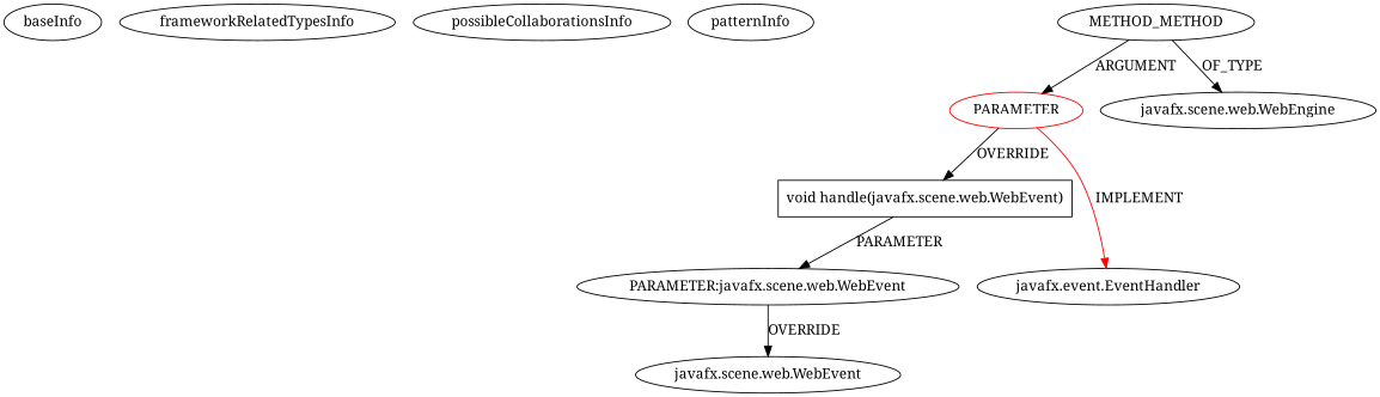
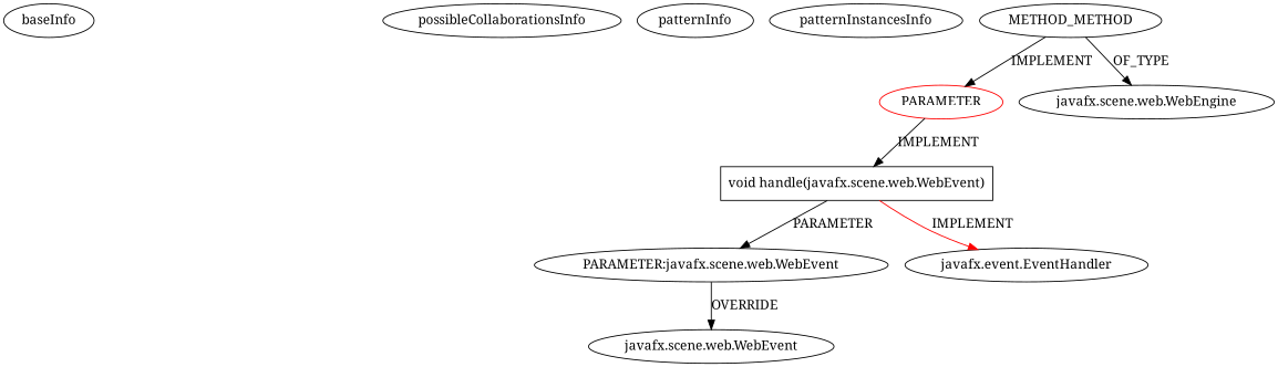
  digraph {
    fontname="Noto Serif"
    node [fontname="Noto Serif" isFrameworkType=false]
    edge [fontname="Noto Serif"]
    baseInfo [category=pattern graphId=4215 isAnonymous=true possibleRelation=false isFrameworkType=""]
-   frameworkRelatedTypesInfo [0="javafx.event.EventHandler" isFrameworkType=""]
    possibleCollaborationsInfo [isFrameworkType=""]
    patternInfo [frequency=3.0 patternRootClient=0 isFrameworkType=""]
+   patternInstancesInfo [0="Vladislav719-JavaSocSDK~/Vladislav719-JavaSocSDK/JavaSocSDK-master/src/main/java/login/AuthController.java~void initialize(java.net.URL,java.util.ResourceBundle)~1597" 1="stepanovdg-VisualJadeMotionModel~/stepanovdg-VisualJadeMotionModel/VisualJadeMotionModel-master/src/by/bsu/kurs/stepanov/visualisation/control/Controller.java~void initCommunication()~4295" 2="tamojit9-java-facebook-api~/tamojit9-java-facebook-api/java-facebook-api-master/src/Browser/Browser.java~void run()~4459" isFrameworkType=""]
    n6 [label="void handle(javafx.scene.web.WebEvent)" shape=box vertexType=OVERRIDING_METHOD_DECLARATION]
    n7 [label="PARAMETER:javafx.scene.web.WebEvent" vertexType=PARAMETER_DECLARATION]
    n8 [label="javafx.scene.web.WebEvent" vertexType=FRAMEWORK_CLASS_TYPE]
    n9 [color=red label=PARAMETER vertexType=ROOT_ANONYMOUS_DECLARATION]
    n10 [label="javafx.event.EventHandler" vertexType=FRAMEWORK_INTERFACE_TYPE]
    n11 [label=METHOD_METHOD vertexType=OUTSIDE_CALL]
    n12 [label="javafx.scene.web.WebEngine" vertexType=FRAMEWORK_CLASS_TYPE]
    n6 -> n7 [label=PARAMETER]
    n7 -> n8 [label=OVERRIDE]
-   n9 -> n6 [label=OVERRIDE]
-   n9 -> n10 [color=red label=IMPLEMENT]
-   n11 -> n9 [label=ARGUMENT]
+   n9 -> n6 [label=IMPLEMENT]
+   n6 -> n10 [color=red label=IMPLEMENT]
+   n11 -> n9 [label=IMPLEMENT]
    n11 -> n12 [label=OF_TYPE]
  }
